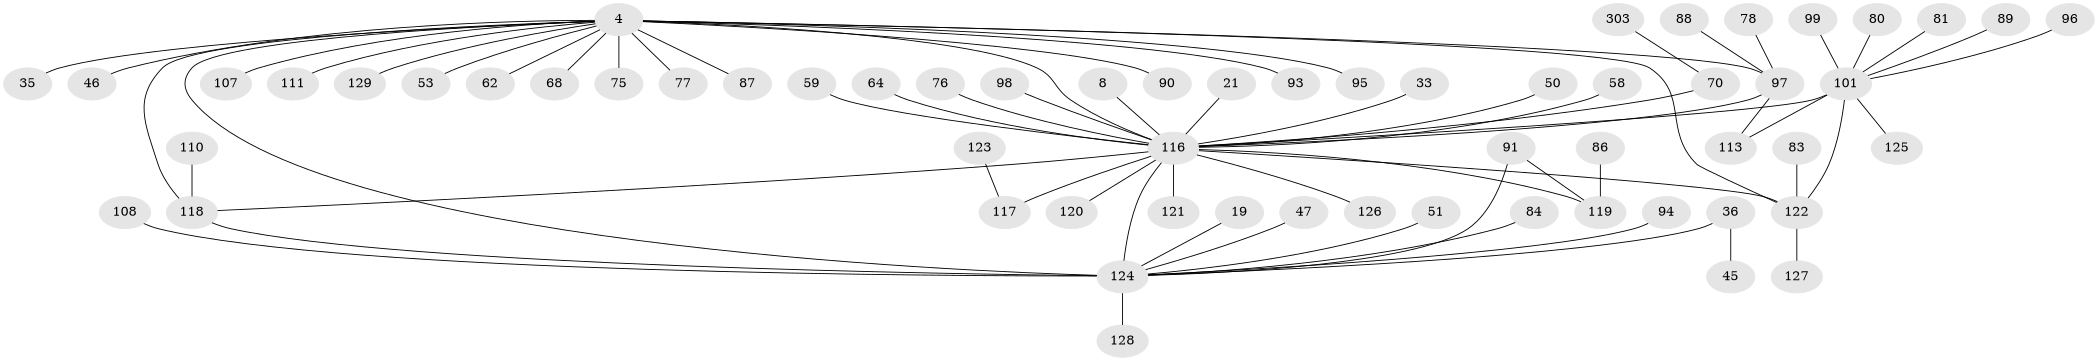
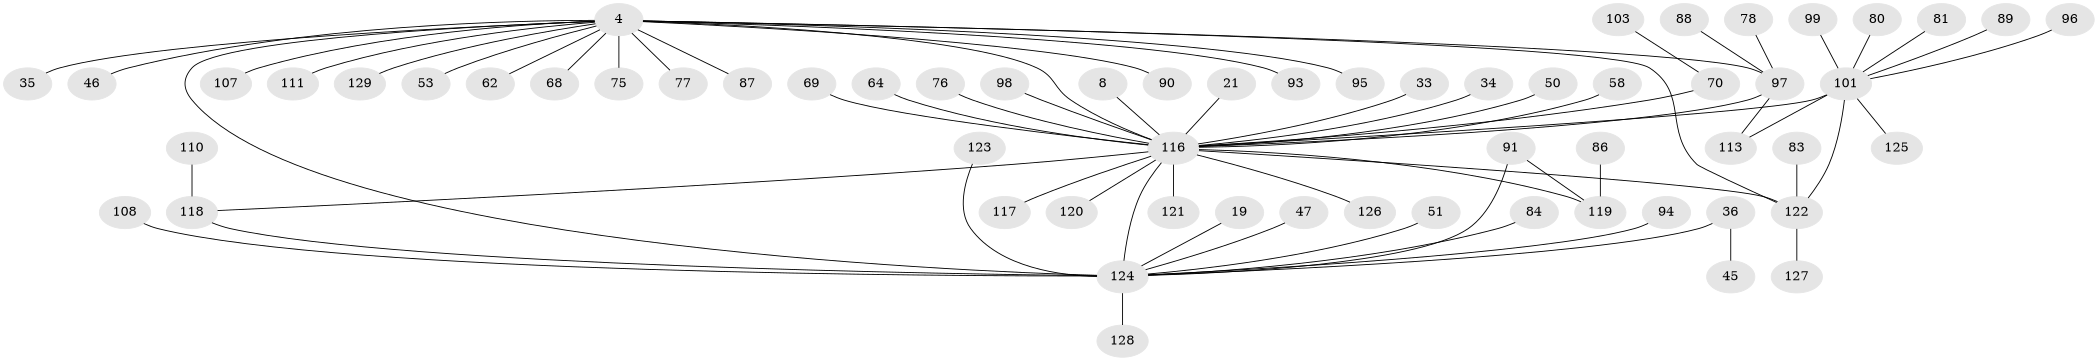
  graph {
    node [color=gray90 style=filled]
    n1 [label=4 super="+1"]
    35
    46
    53 [super="+42"]
    62
    68
    75
    77
    87
    90
    93
    95 [super="+69"]
    97 [super="+20"]
    107
    111 [super="+9"]
    116 [super="+105+109"]
    118 [super="+60+79"]
    122 [super="+115+2"]
    124 [super="+7+65"]
    129
    113 [super="+112"]
    119 [super="+43+71+73"]
    117
    120 [super="+72"]
    121
    126
    127
    128
    8
    19
    21
    33
+   34
    36
    45
    47
    50
    51
    58
-   59
+   59 [label=69]
    64
    70
    76
    78 [super="+39"]
    101 [super="+14+12+27+66"]
    125
    80
    81 [super="+54"]
    83
    84
    86 [super="+74"]
    88
    89
    91
    94
    96 [super="+52+55"]
    98 [super="+82"]
    99
-   103 [label=303]
+   103
    108
    110
    123
    n1 -- 35
    n1 -- 46 [weight=2]
    n1 -- 53
    n1 -- 62
    n1 -- 68
    n1 -- 75
    n1 -- 77
    n1 -- 87
    n1 -- 90
    n1 -- 93
    n1 -- 95
    n1 -- 97 [weight=3]
    n1 -- 107 [weight=2]
    n1 -- 111
    n1 -- 116 [weight=4]
-   n1 -- 118 [weight=2]
    n1 -- 122
    n1 -- 124
    n1 -- 129
    97 -- 116 [weight=3]
    97 -- 113
    116 -- 118
    116 -- 122 [weight=3]
    116 -- 124 [weight=7]
    116 -- 119 [weight=3]
    116 -- 117
    116 -- 120
    116 -- 121
    116 -- 126
    118 -- 124
    122 -- 127
    124 -- 128
    8 -- 116
    19 -- 124 [weight=2]
    21 -- 116
    33 -- 116
+   34 -- 116
    36 -- 124 [weight=2]
    36 -- 45
    47 -- 124
    50 -- 116
    51 -- 124
    58 -- 116
    59 -- 116
    64 -- 116
    70 -- 116
    76 -- 116
    78 -- 97
    101 -- 116 [weight=3]
    101 -- 122 [weight=2]
    101 -- 113
    101 -- 125
    80 -- 101
    81 -- 101
    83 -- 122
    84 -- 124
    86 -- 119
    88 -- 97
    89 -- 101
    91 -- 124
    91 -- 119
    94 -- 124
    96 -- 101
    98 -- 116
    99 -- 101
    103 -- 70
    108 -- 124
    110 -- 118
-   123 -- 117
+   123 -- 124
  }
